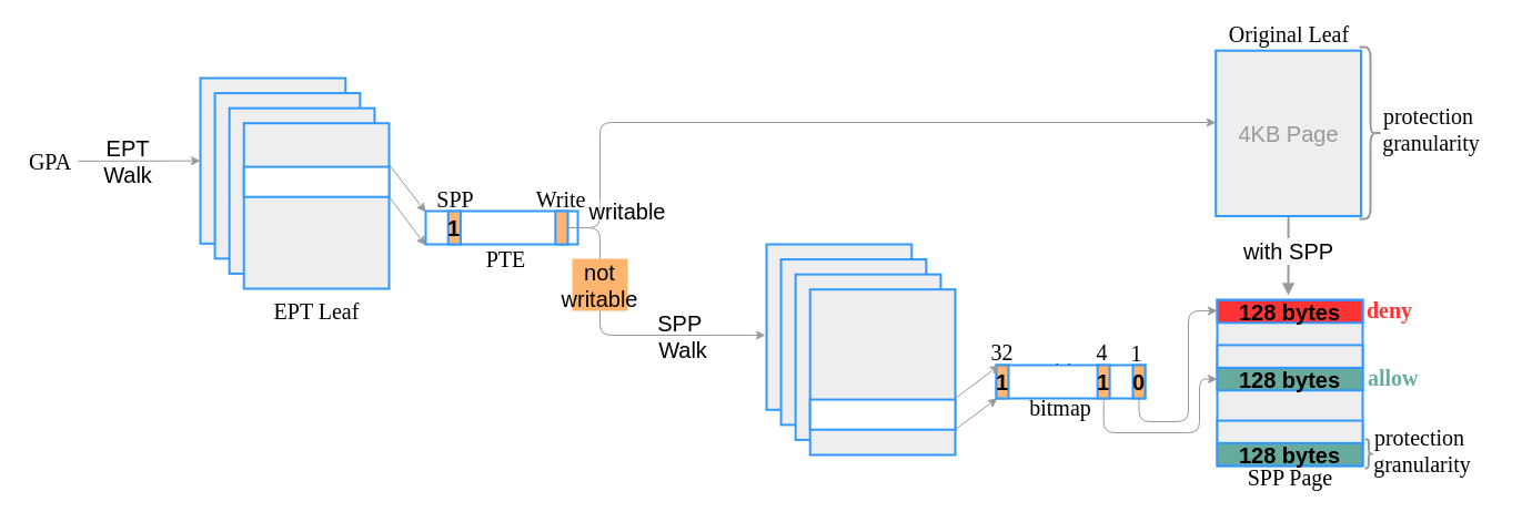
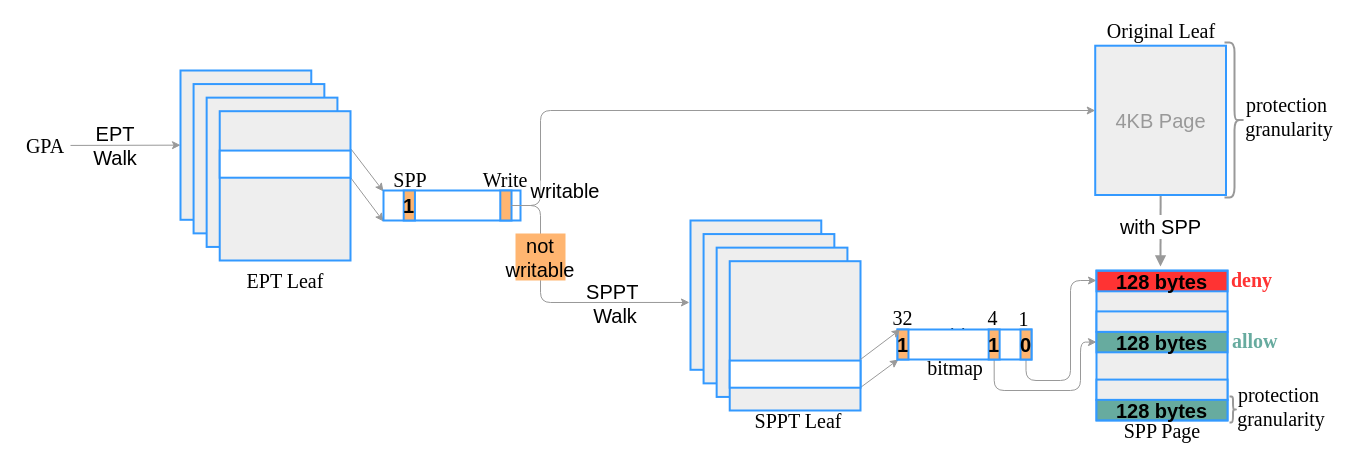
  <mxCell id="0" />
  <mxCell id="1" parent="0" />
  <mxCell id="2" value="&lt;font style=&quot;font-size: 20px;&quot;&gt;&lt;span style=&quot;font-size: 20px;&quot;&gt;with SPP&lt;/span&gt;&lt;/font&gt;" style="html=1;verticalAlign=bottom;endArrow=block;strokeColor=#999999;strokeWidth=2;exitX=0.5;exitY=1;exitDx=0;exitDy=0;fontSize=20;" parent="1" source="47" edge="1"><mxGeometry x="0.273" width="80" relative="1" as="geometry"><mxPoint x="1141" y="185" as="sourcePoint" /><mxPoint x="1160" y="266" as="targetPoint" /><mxPoint y="1" as="offset" /></mxGeometry></mxCell>
  <mxCell id="3" value="&lt;font face=&quot;Garamond&quot; style=&quot;font-size: 20px;&quot;&gt;Original Leaf&lt;/font&gt;" style="text;html=1;strokeColor=none;fillColor=none;align=center;verticalAlign=middle;whiteSpace=wrap;rounded=0;fontSize=20;" parent="1" vertex="1"><mxGeometry x="1101" y="20" width="120" height="20" as="geometry" /></mxCell>
  <mxCell id="4" value="&lt;font face=&quot;Garamond&quot; style=&quot;font-size: 20px;&quot;&gt;SPP Page&lt;/font&gt;" style="text;html=1;strokeColor=none;fillColor=none;align=center;verticalAlign=middle;whiteSpace=wrap;rounded=0;fontSize=20;" parent="1" vertex="1"><mxGeometry x="1111.5" y="420" width="100" height="20" as="geometry" /></mxCell>
  <mxCell id="5" value="" style="shape=curlyBracket;whiteSpace=wrap;html=1;rounded=1;strokeColor=#999999;strokeWidth=2;fillColor=#999999;rotation=180;fontSize=20;" parent="1" vertex="1"><mxGeometry x="1224" y="42" width="20" height="155" as="geometry" /></mxCell>
  <mxCell id="6" value="&lt;font face=&quot;Garamond&quot; style=&quot;font-size: 20px&quot;&gt;protection&amp;nbsp;&lt;br style=&quot;font-size: 20px&quot;&gt;granularity&lt;br style=&quot;font-size: 20px&quot;&gt;&lt;/font&gt;" style="text;html=1;strokeColor=none;fillColor=none;align=center;verticalAlign=middle;whiteSpace=wrap;rounded=0;fontSize=20;" parent="1" vertex="1"><mxGeometry x="1229" y="76" width="120" height="80" as="geometry" /></mxCell>
  <mxCell id="7" value="" style="shape=curlyBracket;whiteSpace=wrap;html=1;rounded=1;strokeColor=#999999;strokeWidth=2;fillColor=#999999;rotation=180;fontSize=20;" parent="1" vertex="1"><mxGeometry x="1229" y="396" width="7" height="26" as="geometry" /></mxCell>
  <mxCell id="8" value="&lt;font face=&quot;Garamond&quot; style=&quot;font-size: 20px&quot;&gt;protection&amp;nbsp;&lt;br style=&quot;font-size: 20px&quot;&gt;granularity&lt;br style=&quot;font-size: 20px&quot;&gt;&lt;/font&gt;" style="text;html=1;strokeColor=none;fillColor=none;align=center;verticalAlign=middle;whiteSpace=wrap;rounded=0;fontSize=20;" parent="1" vertex="1"><mxGeometry x="1221" y="396" width="120" height="20" as="geometry" /></mxCell>
  <mxCell id="9" value="" style="endArrow=classic;html=1;strokeColor=#999999;strokeWidth=1;entryX=0;entryY=0.5;entryDx=0;entryDy=0;fontSize=20;" parent="1" source="17" target="31" edge="1"><mxGeometry width="50" height="50" relative="1" as="geometry"><mxPoint x="139.5" y="175" as="sourcePoint" /><mxPoint x="179.5" y="162.5" as="targetPoint" /></mxGeometry></mxCell>
  <mxCell id="10" value="&lt;font style=&quot;font-size: 20px;&quot;&gt;EPT Walk&lt;/font&gt;" style="text;html=1;strokeColor=none;fillColor=none;align=center;verticalAlign=middle;whiteSpace=wrap;rounded=0;fontSize=20;" parent="1" vertex="1"><mxGeometry x="80" y="130" width="70" height="30" as="geometry" /></mxCell>
  <mxCell id="11" value="&lt;font face=&quot;Garamond&quot; style=&quot;font-size: 20px;&quot;&gt;EPT Leaf&lt;/font&gt;" style="text;html=1;strokeColor=none;fillColor=none;align=center;verticalAlign=middle;whiteSpace=wrap;rounded=0;fontSize=20;" parent="1" vertex="1"><mxGeometry x="235" y="270" width="100" height="20" as="geometry" /></mxCell>
  <mxCell id="12" value="" style="endArrow=classic;html=1;strokeColor=#999999;strokeWidth=1;exitX=1.005;exitY=-0.05;exitDx=0;exitDy=0;exitPerimeter=0;fontSize=20;entryX=0;entryY=0.033;entryDx=0;entryDy=0;entryPerimeter=0;" parent="1" source="35" target="37" edge="1"><mxGeometry width="50" height="50" relative="1" as="geometry"><mxPoint x="370" y="174" as="sourcePoint" /><mxPoint x="387" y="149" as="targetPoint" /></mxGeometry></mxCell>
  <mxCell id="13" value="" style="endArrow=classic;html=1;strokeColor=#999999;strokeWidth=1;fontSize=20;exitX=1;exitY=0.444;exitDx=0;exitDy=0;exitPerimeter=0;entryX=0;entryY=1.033;entryDx=0;entryDy=0;entryPerimeter=0;" parent="1" source="34" target="37" edge="1"><mxGeometry width="50" height="50" relative="1" as="geometry"><mxPoint x="350" y="200" as="sourcePoint" /><mxPoint x="370" y="250" as="targetPoint" /></mxGeometry></mxCell>
- <mxCell id="14" value="&lt;font face=&quot;Garamond&quot; style=&quot;font-size: 20px;&quot;&gt;PTE&lt;/font&gt;" style="text;html=1;strokeColor=none;fillColor=none;align=center;verticalAlign=middle;whiteSpace=wrap;rounded=0;fontSize=20;" parent="1" vertex="1"><mxGeometry x="430" y="223" width="51" height="20" as="geometry" /></mxCell>
  <mxCell id="15" value="&lt;font face=&quot;Garamond&quot; style=&quot;font-size: 20px;&quot;&gt;SPP&lt;/font&gt;" style="text;html=1;strokeColor=none;fillColor=none;align=center;verticalAlign=middle;whiteSpace=wrap;rounded=0;fontSize=20;" parent="1" vertex="1"><mxGeometry x="390" y="169" width="40" height="20" as="geometry" /></mxCell>
  <mxCell id="16" value="&lt;font face=&quot;Garamond&quot; style=&quot;font-size: 20px;&quot;&gt;Write&lt;/font&gt;" style="text;html=1;strokeColor=none;fillColor=none;align=center;verticalAlign=middle;whiteSpace=wrap;rounded=0;fontSize=20;" parent="1" vertex="1"><mxGeometry x="484.5" y="169" width="40" height="20" as="geometry" /></mxCell>
  <mxCell id="17" value="&lt;font face=&quot;Garamond&quot; style=&quot;font-size: 20px;&quot;&gt;GPA&lt;/font&gt;" style="text;html=1;strokeColor=none;fillColor=none;align=center;verticalAlign=middle;whiteSpace=wrap;rounded=0;fontSize=20;" parent="1" vertex="1"><mxGeometry x="20" y="135" width="50" height="20" as="geometry" /></mxCell>
+ <mxCell id="18" value="&lt;font face=&quot;Garamond&quot; style=&quot;font-size: 20px;&quot;&gt;SPPT Leaf&lt;/font&gt;" style="text;html=1;strokeColor=none;fillColor=none;align=center;verticalAlign=middle;whiteSpace=wrap;rounded=0;fontSize=20;" parent="1" vertex="1"><mxGeometry x="748" y="410" width="100" height="20" as="geometry" /></mxCell>
  <mxCell id="19" value="&lt;font style=&quot;font-size: 20px;&quot;&gt;bitmap&lt;/font&gt;" style="text;html=1;strokeColor=none;fillColor=none;align=center;verticalAlign=middle;whiteSpace=wrap;rounded=0;fontSize=20;" parent="1" vertex="1"><mxGeometry x="945.5" y="324.5" width="68" height="20" as="geometry" /></mxCell>
  <mxCell id="20" value="&lt;font face=&quot;Garamond&quot; style=&quot;font-size: 20px&quot;&gt;4&lt;/font&gt;" style="text;html=1;strokeColor=none;fillColor=none;align=center;verticalAlign=middle;whiteSpace=wrap;rounded=0;fontSize=20;" parent="1" vertex="1"><mxGeometry x="980.5" y="307" width="23" height="20" as="geometry" /></mxCell>
  <mxCell id="21" value="&lt;font face=&quot;Garamond&quot; style=&quot;font-size: 20px&quot;&gt;1&lt;/font&gt;" style="text;html=1;strokeColor=none;fillColor=none;align=center;verticalAlign=middle;whiteSpace=wrap;rounded=0;fontSize=20;" parent="1" vertex="1"><mxGeometry x="1010" y="308" width="27" height="20" as="geometry" /></mxCell>
- <mxCell id="22" value="&lt;font style=&quot;font-size: 20px;&quot;&gt;SPP&amp;nbsp;&lt;br style=&quot;font-size: 20px;&quot;&gt;Walk&lt;/font&gt;" style="text;html=1;strokeColor=none;fillColor=none;align=center;verticalAlign=middle;whiteSpace=wrap;rounded=0;fontSize=20;" parent="1" vertex="1"><mxGeometry x="590" y="293" width="50" height="20" as="geometry" /></mxCell>
+ <mxCell id="22" value="&lt;font style=&quot;font-size: 20px;&quot;&gt;SPPT&amp;nbsp;&lt;br style=&quot;font-size: 20px;&quot;&gt;Walk&lt;/font&gt;" style="text;html=1;strokeColor=none;fillColor=none;align=center;verticalAlign=middle;whiteSpace=wrap;rounded=0;fontSize=20;" parent="1" vertex="1"><mxGeometry x="590" y="293" width="50" height="20" as="geometry" /></mxCell>
  <mxCell id="23" value="&lt;font face=&quot;Garamond&quot; style=&quot;font-size: 20px&quot;&gt;32&lt;/font&gt;" style="text;html=1;strokeColor=none;fillColor=none;align=center;verticalAlign=middle;whiteSpace=wrap;rounded=0;fontSize=20;" parent="1" vertex="1"><mxGeometry x="891" y="306.5" width="23" height="20" as="geometry" /></mxCell>
  <mxCell id="24" value="&lt;font face=&quot;Garamond&quot; style=&quot;font-size: 20px;&quot; color=&quot;#ff3333&quot;&gt;&lt;b style=&quot;font-size: 20px;&quot;&gt;deny&lt;/b&gt;&lt;/font&gt;" style="text;html=1;strokeColor=none;fillColor=none;align=left;verticalAlign=middle;whiteSpace=wrap;rounded=0;fontSize=20;" parent="1" vertex="1"><mxGeometry x="1228.5" y="269" width="40" height="20" as="geometry" /></mxCell>
  <mxCell id="25" value="&lt;font face=&quot;Garamond&quot; style=&quot;font-size: 20px;&quot; color=&quot;#67ab9f&quot;&gt;&lt;b style=&quot;font-size: 20px;&quot;&gt;allow&lt;/b&gt;&lt;/font&gt;" style="text;html=1;strokeColor=none;fillColor=none;align=left;verticalAlign=middle;whiteSpace=wrap;rounded=0;fontSize=20;" parent="1" vertex="1"><mxGeometry x="1229.5" y="330" width="40" height="20" as="geometry" /></mxCell>
  <mxCell id="26" value="" style="endArrow=classic;html=1;strokeColor=#999999;strokeWidth=1;edgeStyle=orthogonalEdgeStyle;exitX=0.5;exitY=1;exitDx=0;exitDy=0;entryX=0;entryY=0.5;entryDx=0;entryDy=0;fontSize=20;" parent="1" source="53" edge="1"><mxGeometry width="50" height="50" relative="1" as="geometry"><mxPoint x="726.5" y="237" as="sourcePoint" /><mxPoint x="1096" y="280" as="targetPoint" /><Array as="points"><mxPoint x="1026" y="380" /><mxPoint x="1070" y="380" /><mxPoint x="1070" y="280" /></Array></mxGeometry></mxCell>
  <mxCell id="27" value="" style="endArrow=classic;html=1;strokeColor=#999999;strokeWidth=1;edgeStyle=orthogonalEdgeStyle;exitX=0.5;exitY=1;exitDx=0;exitDy=0;entryX=0;entryY=0.5;entryDx=0;entryDy=0;fontSize=20;" parent="1" source="52" target="59" edge="1"><mxGeometry width="50" height="50" relative="1" as="geometry"><mxPoint x="1027.5" y="390.5" as="sourcePoint" /><mxPoint x="1090.5" y="343.5" as="targetPoint" /><Array as="points"><mxPoint x="994" y="390" /><mxPoint x="1080" y="390" /><mxPoint x="1080" y="342" /></Array></mxGeometry></mxCell>
  <mxCell id="28" value="" style="endArrow=classic;html=1;strokeColor=#999999;strokeWidth=1;edgeStyle=orthogonalEdgeStyle;fontSize=20;exitX=1;exitY=0.5;exitDx=0;exitDy=0;entryX=-0.008;entryY=0.549;entryDx=0;entryDy=0;entryPerimeter=0;" parent="1" source="39" target="41" edge="1"><mxGeometry width="50" height="50" relative="1" as="geometry"><mxPoint x="650" y="420" as="sourcePoint" /><mxPoint x="680" y="300" as="targetPoint" /><Array as="points"><mxPoint x="540" y="205" /><mxPoint x="540" y="302" /></Array></mxGeometry></mxCell>
  <mxCell id="29" value="" style="endArrow=classic;html=1;strokeColor=#999999;strokeWidth=1;fontSize=20;entryX=0.007;entryY=1;entryDx=0;entryDy=0;entryPerimeter=0;exitX=1;exitY=0.992;exitDx=0;exitDy=0;exitPerimeter=0;" parent="1" source="45" target="51" edge="1"><mxGeometry width="50" height="50" relative="1" as="geometry"><mxPoint x="870" y="387" as="sourcePoint" /><mxPoint x="931" y="320" as="targetPoint" /></mxGeometry></mxCell>
  <mxCell id="30" value="" style="group;fontSize=20;" parent="1" vertex="1" connectable="0"><mxGeometry x="180" y="70" width="170" height="190" as="geometry" /></mxCell>
  <mxCell id="31" value="" style="rounded=0;whiteSpace=wrap;html=1;fillColor=#eeeeee;strokeColor=#3399FF;strokeWidth=2;fontSize=20;" parent="30" vertex="1"><mxGeometry width="130.769" height="149.286" as="geometry" /></mxCell>
  <mxCell id="32" value="" style="rounded=0;whiteSpace=wrap;html=1;fillColor=#eeeeee;strokeColor=#3399FF;strokeWidth=2;fontSize=20;" parent="30" vertex="1"><mxGeometry x="13.077" y="13.571" width="130.769" height="149.286" as="geometry" /></mxCell>
  <mxCell id="33" value="" style="rounded=0;whiteSpace=wrap;html=1;fillColor=#eeeeee;strokeColor=#3399FF;strokeWidth=2;fontSize=20;" parent="30" vertex="1"><mxGeometry x="26.154" y="27.143" width="130.769" height="149.286" as="geometry" /></mxCell>
  <mxCell id="34" value="" style="rounded=0;whiteSpace=wrap;html=1;fillColor=#eeeeee;strokeColor=#3399FF;strokeWidth=2;fontSize=20;" parent="30" vertex="1"><mxGeometry x="39.231" y="40.714" width="130.769" height="149.286" as="geometry" /></mxCell>
  <mxCell id="35" value="" style="rounded=0;whiteSpace=wrap;html=1;fillColor=#FFFFFF;strokeColor=#3399FF;strokeWidth=2;fontSize=20;" parent="30" vertex="1"><mxGeometry x="39.231" y="80.071" width="130.769" height="27.143" as="geometry" /></mxCell>
  <mxCell id="36" value="" style="group" parent="1" vertex="1" connectable="0"><mxGeometry x="383" y="190" width="137" height="30" as="geometry" /></mxCell>
  <mxCell id="37" value="" style="rounded=0;whiteSpace=wrap;html=1;fillColor=#FFFFFF;strokeColor=#3399FF;strokeWidth=2;fontSize=20;" parent="36" vertex="1"><mxGeometry width="137" height="30" as="geometry" /></mxCell>
  <mxCell id="38" value="1" style="rounded=0;whiteSpace=wrap;html=1;fillColor=#FFB570;strokeColor=#3399FF;strokeWidth=2;align=center;verticalAlign=middle;horizontal=1;fontSize=20;fontStyle=1" parent="36" vertex="1"><mxGeometry x="20.213" width="11.23" height="30" as="geometry" /></mxCell>
  <mxCell id="39" value="" style="rounded=0;whiteSpace=wrap;html=1;fillColor=#FFB570;strokeColor=#3399FF;strokeWidth=2;fontSize=20;" parent="36" vertex="1"><mxGeometry x="116.787" width="11.23" height="30" as="geometry" /></mxCell>
  <mxCell id="40" value="" style="group;fontSize=20;" parent="1" vertex="1" connectable="0"><mxGeometry x="690" y="220" width="170" height="190" as="geometry" /></mxCell>
  <mxCell id="41" value="" style="rounded=0;whiteSpace=wrap;html=1;fillColor=#eeeeee;strokeColor=#3399FF;strokeWidth=2;fontSize=20;" parent="40" vertex="1"><mxGeometry width="130.769" height="149.286" as="geometry" /></mxCell>
  <mxCell id="42" value="" style="rounded=0;whiteSpace=wrap;html=1;fillColor=#eeeeee;strokeColor=#3399FF;strokeWidth=2;fontSize=20;" parent="40" vertex="1"><mxGeometry x="13.077" y="13.571" width="130.769" height="149.286" as="geometry" /></mxCell>
  <mxCell id="43" value="" style="rounded=0;whiteSpace=wrap;html=1;fillColor=#eeeeee;strokeColor=#3399FF;strokeWidth=2;fontSize=20;" parent="40" vertex="1"><mxGeometry x="26.154" y="27.143" width="130.769" height="149.286" as="geometry" /></mxCell>
  <mxCell id="44" value="" style="rounded=0;whiteSpace=wrap;html=1;fillColor=#eeeeee;strokeColor=#3399FF;strokeWidth=2;fontSize=20;" parent="40" vertex="1"><mxGeometry x="39.231" y="40.714" width="130.769" height="149.286" as="geometry" /></mxCell>
  <mxCell id="45" value="" style="rounded=0;whiteSpace=wrap;html=1;fillColor=#FFFFFF;strokeColor=#3399FF;strokeWidth=2;fontSize=20;" parent="40" vertex="1"><mxGeometry x="39.231" y="140.071" width="130.769" height="27.143" as="geometry" /></mxCell>
  <mxCell id="46" value="" style="endArrow=classic;html=1;strokeColor=#999999;strokeWidth=1;edgeStyle=orthogonalEdgeStyle;fontSize=20;exitX=1;exitY=0.5;exitDx=0;exitDy=0;" parent="1" source="39" target="47" edge="1"><mxGeometry width="50" height="50" relative="1" as="geometry"><mxPoint x="640" y="450" as="sourcePoint" /><mxPoint x="650" y="130" as="targetPoint" /><Array as="points"><mxPoint x="540" y="205" /><mxPoint x="540" y="110" /></Array></mxGeometry></mxCell>
  <mxCell id="47" value="&lt;span style=&quot;color: rgb(153 , 153 , 153) ; white-space: normal&quot;&gt;4KB Page&lt;/span&gt;" style="rounded=0;whiteSpace=wrap;html=1;fillColor=#eeeeee;strokeColor=#3399FF;strokeWidth=2;fontSize=20;" parent="1" vertex="1"><mxGeometry x="1094.731" y="45.214" width="130.769" height="149.286" as="geometry" /></mxCell>
  <mxCell id="48" value="&lt;font style=&quot;font-size: 20px;&quot;&gt;writable&lt;/font&gt;" style="rounded=0;whiteSpace=wrap;html=1;strokeWidth=2;fontSize=20;align=center;strokeColor=none;" parent="1" vertex="1"><mxGeometry x="540" y="180" width="50" height="20" as="geometry" /></mxCell>
  <mxCell id="49" value="&lt;font style=&quot;font-size: 20px;&quot;&gt;not writable&lt;/font&gt;" style="rounded=0;whiteSpace=wrap;html=1;strokeWidth=2;fontSize=20;align=center;strokeColor=none;fillColor=#ffb570;" parent="1" vertex="1"><mxGeometry x="515" y="233" width="50" height="47" as="geometry" /></mxCell>
  <mxCell id="50" value="" style="group" parent="1" vertex="1" connectable="0"><mxGeometry x="897" y="329" width="134" height="30" as="geometry" /></mxCell>
  <mxCell id="51" value="" style="rounded=0;whiteSpace=wrap;html=1;fillColor=#FFFFFF;strokeColor=#3399FF;strokeWidth=2;fontSize=20;" parent="50" vertex="1"><mxGeometry width="134" height="30" as="geometry" /></mxCell>
  <mxCell id="52" value="1" style="rounded=0;whiteSpace=wrap;html=1;fillColor=#FFB570;strokeColor=#3399FF;strokeWidth=2;align=center;verticalAlign=middle;horizontal=1;fontSize=20;fontStyle=1" parent="50" vertex="1"><mxGeometry x="91.164" width="10.984" height="30" as="geometry" /></mxCell>
  <mxCell id="53" value="&lt;b style=&quot;font-size: 20px;&quot;&gt;0&lt;/b&gt;" style="rounded=0;whiteSpace=wrap;html=1;fillColor=#FFB570;strokeColor=#3399FF;strokeWidth=2;fontSize=20;" parent="50" vertex="1"><mxGeometry x="123.016" width="10.984" height="30" as="geometry" /></mxCell>
  <mxCell id="54" value="1" style="rounded=0;whiteSpace=wrap;html=1;fillColor=#FFB570;strokeColor=#3399FF;strokeWidth=2;align=center;verticalAlign=middle;horizontal=1;fontSize=20;fontStyle=1" parent="50" vertex="1"><mxGeometry width="10.984" height="30" as="geometry" /></mxCell>
  <mxCell id="55" value="" style="endArrow=classic;html=1;strokeColor=#999999;strokeWidth=1;entryX=0.25;entryY=0;entryDx=0;entryDy=0;fontSize=20;exitX=1;exitY=0.658;exitDx=0;exitDy=0;exitPerimeter=0;" parent="1" source="44" target="54" edge="1"><mxGeometry width="50" height="50" relative="1" as="geometry"><mxPoint x="899" y="340" as="sourcePoint" /><mxPoint x="948.05" y="303" as="targetPoint" /></mxGeometry></mxCell>
  <mxCell id="56" value="&lt;font face=&quot;Garamond&quot; style=&quot;font-size: 20px&quot;&gt;bitmap&lt;/font&gt;" style="text;html=1;strokeColor=none;fillColor=none;align=center;verticalAlign=middle;whiteSpace=wrap;rounded=0;fontSize=20;" parent="1" vertex="1"><mxGeometry x="912" y="357" width="86" height="20" as="geometry" /></mxCell>
  <mxCell id="57" value="" style="rounded=0;whiteSpace=wrap;html=1;fillColor=#eeeeee;strokeColor=#3399FF;strokeWidth=2;fontSize=20;" parent="1" vertex="1"><mxGeometry x="1096" y="270" width="131" height="150" as="geometry" /></mxCell>
  <mxCell id="58" value="" style="rounded=0;whiteSpace=wrap;html=1;strokeColor=#3399FF;strokeWidth=2;fillColor=#EEEEEE;fontSize=20;" parent="1" vertex="1"><mxGeometry x="1096" y="379.091" width="131" height="20.455" as="geometry" /></mxCell>
  <mxCell id="59" value="&lt;b style=&quot;white-space: normal; font-size: 20px;&quot;&gt;128 bytes&lt;/b&gt;" style="rounded=0;whiteSpace=wrap;html=1;strokeColor=#3399FF;strokeWidth=2;fillColor=#67AB9F;fontSize=20;verticalAlign=middle;" parent="1" vertex="1"><mxGeometry x="1096" y="331.364" width="131" height="20.455" as="geometry" /></mxCell>
  <mxCell id="60" value="" style="rounded=0;whiteSpace=wrap;html=1;strokeColor=#3399FF;strokeWidth=2;fillColor=#EEEEEE;fontSize=20;" parent="1" vertex="1"><mxGeometry x="1096" y="310.909" width="131" height="20.455" as="geometry" /></mxCell>
  <mxCell id="61" value="&lt;b style=&quot;white-space: normal; font-size: 20px;&quot;&gt;128 bytes&lt;/b&gt;" style="rounded=0;whiteSpace=wrap;html=1;strokeColor=#3399FF;strokeWidth=2;fillColor=#67AB9F;fontSize=20;verticalAlign=middle;" parent="1" vertex="1"><mxGeometry x="1096" y="399.364" width="131" height="20.455" as="geometry" /></mxCell>
  <mxCell id="62" value="&lt;b style=&quot;white-space: normal; font-size: 20px;&quot;&gt;128 bytes&lt;/b&gt;" style="rounded=0;whiteSpace=wrap;html=1;strokeColor=#3399FF;strokeWidth=2;fillColor=#FF3333;fontSize=20;verticalAlign=middle;" parent="1" vertex="1"><mxGeometry x="1096" y="270.364" width="131" height="20.455" as="geometry" /></mxCell>
